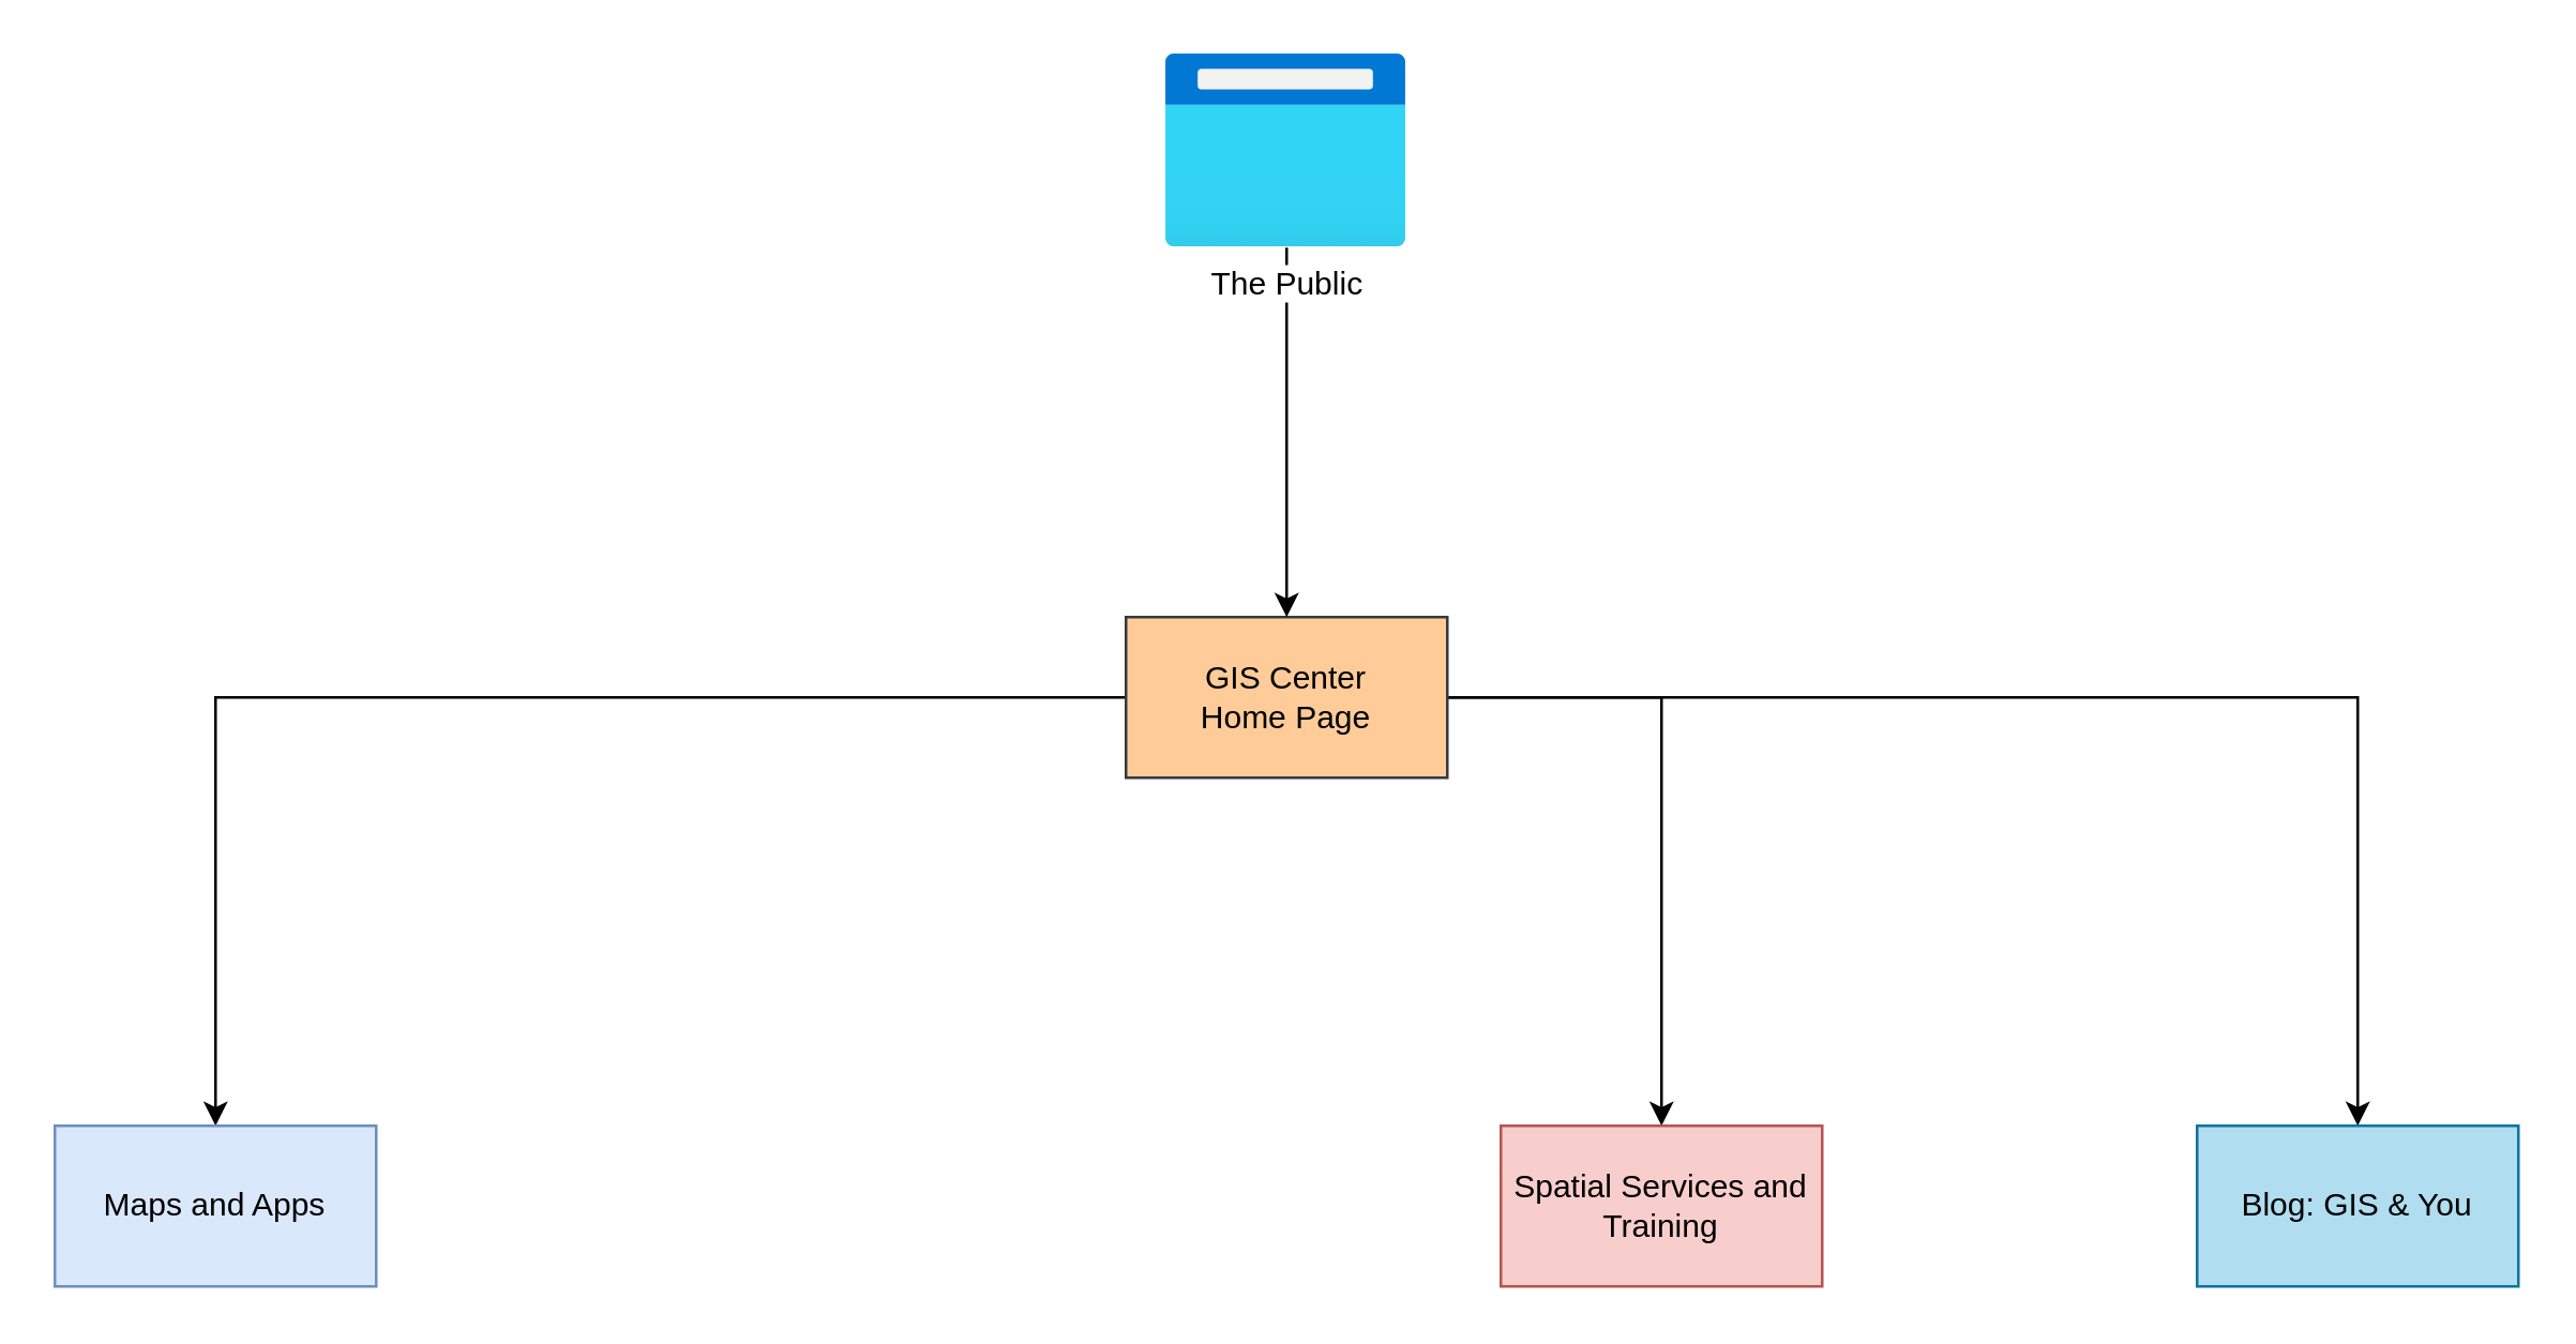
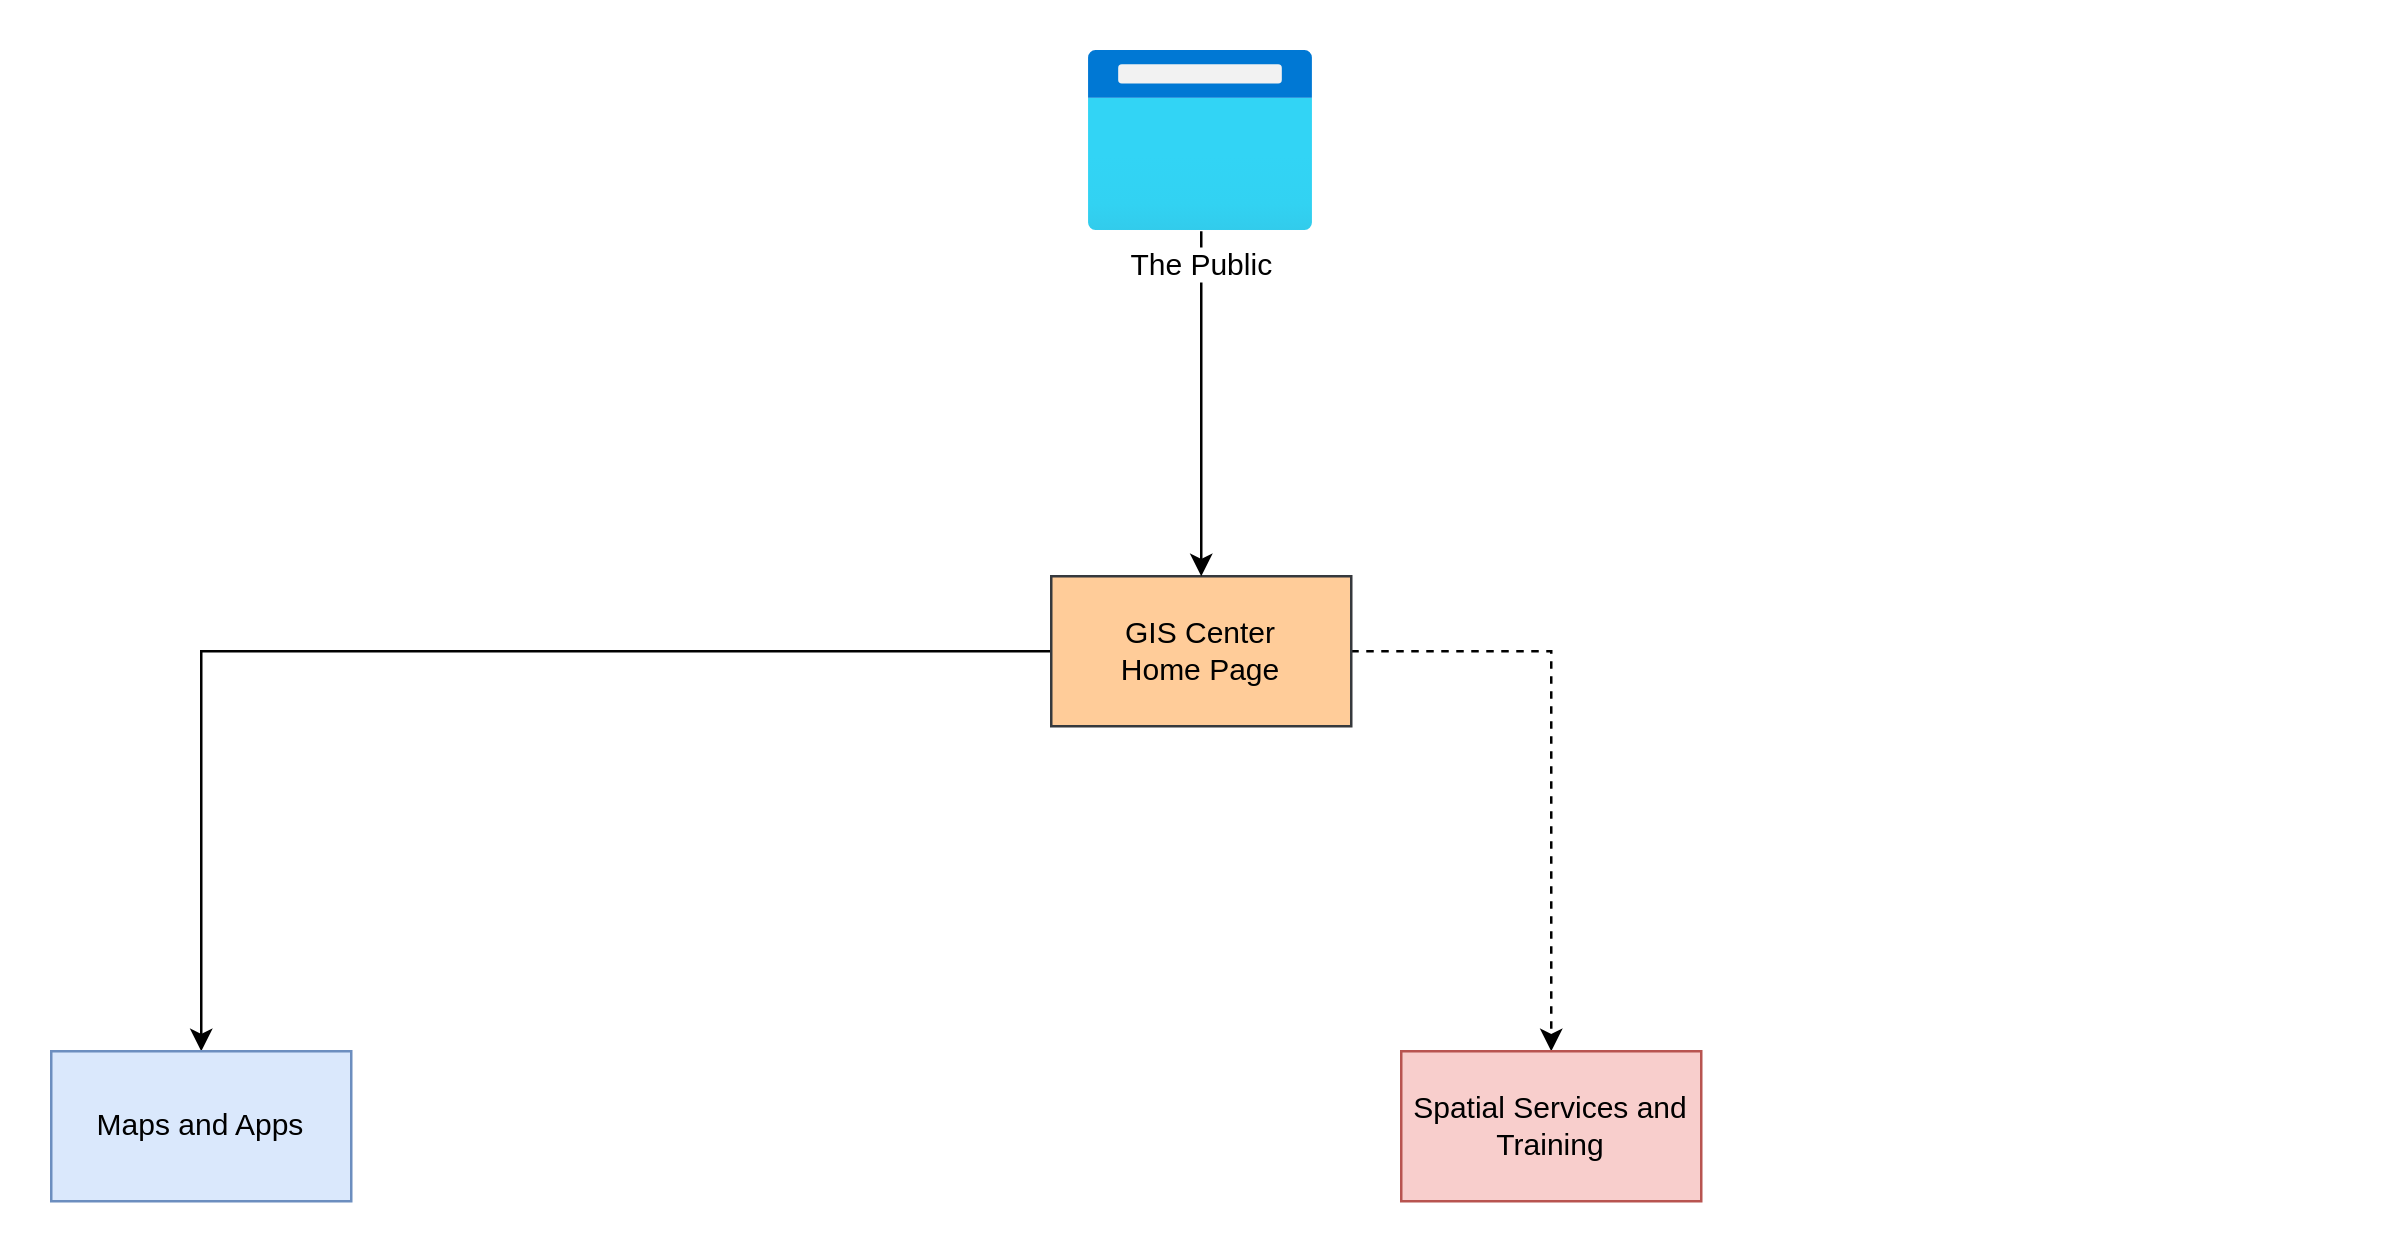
  <mxCell id="0" />
  <mxCell id="1" parent="0" />
  <mxCell id="2" style="edgeStyle=orthogonalEdgeStyle;rounded=0;orthogonalLoop=1;jettySize=auto;html=1;entryX=0.5;entryY=0;entryDx=0;entryDy=0;" edge="1" parent="1" source="5" target="6"><mxGeometry relative="1" as="geometry" /></mxCell>
- <mxCell id="3" style="edgeStyle=orthogonalEdgeStyle;rounded=0;orthogonalLoop=1;jettySize=auto;html=1;entryX=0.5;entryY=0;entryDx=0;entryDy=0;" edge="1" parent="1" source="5" target="7"><mxGeometry relative="1" as="geometry" /></mxCell>
- <mxCell id="4" style="edgeStyle=orthogonalEdgeStyle;rounded=0;orthogonalLoop=1;jettySize=auto;html=1;entryX=0.5;entryY=0;entryDx=0;entryDy=0;" edge="1" parent="1" source="5" target="8"><mxGeometry relative="1" as="geometry" /></mxCell>
+ <mxCell id="4" style="edgeStyle=orthogonalEdgeStyle;rounded=0;orthogonalLoop=1;jettySize=auto;html=1;entryX=0.5;entryY=0;entryDx=0;entryDy=0;dashed=1;" edge="1" parent="1" source="5" target="8"><mxGeometry relative="1" as="geometry" /></mxCell>
  <mxCell id="5" value="GIS Center&lt;br&gt;Home Page" style="rounded=0;whiteSpace=wrap;html=1;fillColor=#ffcc99;strokeColor=#36393d;" vertex="1" parent="1"><mxGeometry x="420" y="230" width="120" height="60" as="geometry" /></mxCell>
  <mxCell id="6" value="Maps and Apps" style="rounded=0;whiteSpace=wrap;html=1;fillColor=#dae8fc;strokeColor=#6c8ebf;" vertex="1" parent="1"><mxGeometry x="20" y="420" width="120" height="60" as="geometry" /></mxCell>
- <mxCell id="7" value="Blog: GIS &amp;amp; You" style="rounded=0;whiteSpace=wrap;html=1;fillColor=#b1ddf0;strokeColor=#10739e;" vertex="1" parent="1"><mxGeometry x="820" y="420" width="120" height="60" as="geometry" /></mxCell>
  <mxCell id="8" value="Spatial Services and Training" style="rounded=0;whiteSpace=wrap;html=1;fillColor=#f8cecc;strokeColor=#b85450;" vertex="1" parent="1"><mxGeometry x="560" y="420" width="120" height="60" as="geometry" /></mxCell>
  <mxCell id="9" style="edgeStyle=orthogonalEdgeStyle;rounded=0;orthogonalLoop=1;jettySize=auto;html=1;entryX=0.5;entryY=0;entryDx=0;entryDy=0;" edge="1" parent="1" source="10" target="5"><mxGeometry relative="1" as="geometry" /></mxCell>
  <mxCell id="10" value="The Public" style="aspect=fixed;html=1;points=[];align=center;image;fontSize=12;image=img/lib/azure2/general/Browser.svg;" vertex="1" parent="1"><mxGeometry x="435" y="20" width="90" height="72" as="geometry" /></mxCell>
